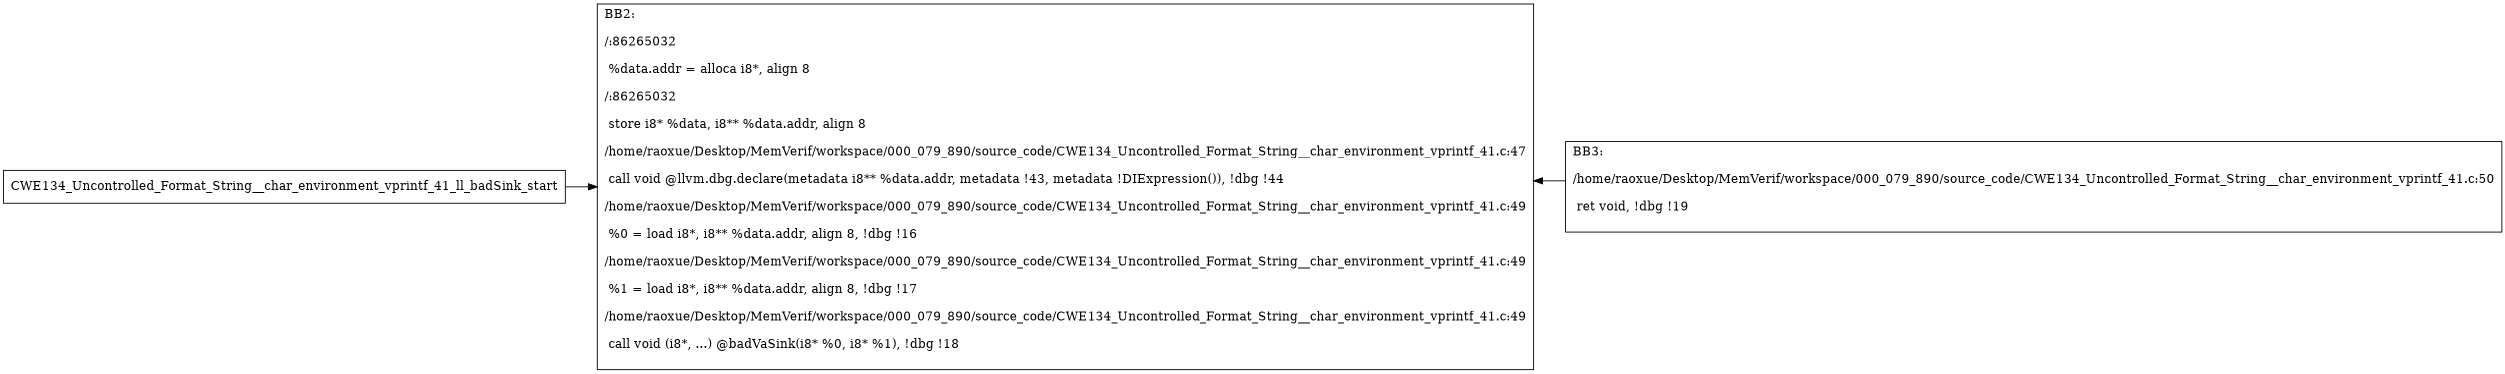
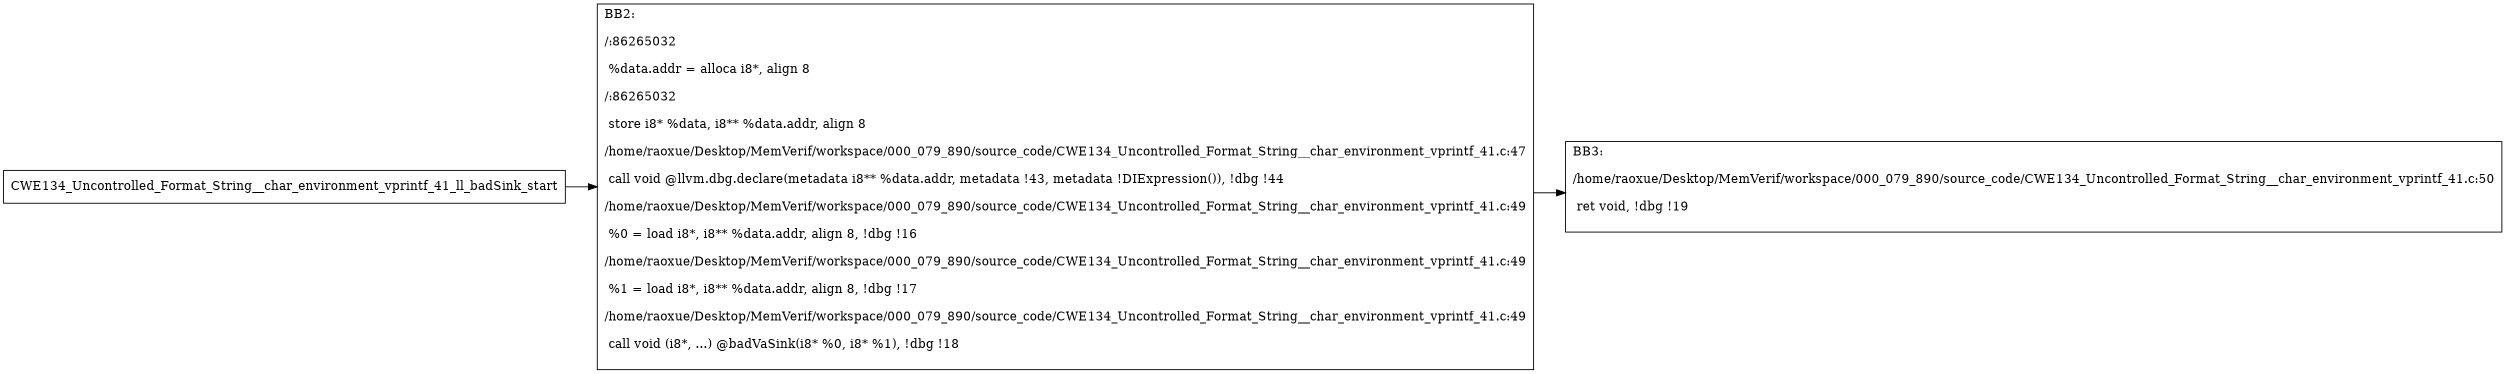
  digraph {
    rankdir=LR
    node [shape=record]
    n1 [label="{CWE134_Uncontrolled_Format_String__char_environment_vprintf_41_ll_badSink_start}"]
    n2 [label="{BB2:\l\l/:86265032\l\n  %data.addr = alloca i8*, align 8\l\n/:86265032\l\n  store i8* %data, i8** %data.addr, align 8\l\n/home/raoxue/Desktop/MemVerif/workspace/000_079_890/source_code/CWE134_Uncontrolled_Format_String__char_environment_vprintf_41.c:47\l\n  call void @llvm.dbg.declare(metadata i8** %data.addr, metadata !43, metadata !DIExpression()), !dbg !44\l\n/home/raoxue/Desktop/MemVerif/workspace/000_079_890/source_code/CWE134_Uncontrolled_Format_String__char_environment_vprintf_41.c:49\l\n  %0 = load i8*, i8** %data.addr, align 8, !dbg !16\l\n/home/raoxue/Desktop/MemVerif/workspace/000_079_890/source_code/CWE134_Uncontrolled_Format_String__char_environment_vprintf_41.c:49\l\n  %1 = load i8*, i8** %data.addr, align 8, !dbg !17\l\n/home/raoxue/Desktop/MemVerif/workspace/000_079_890/source_code/CWE134_Uncontrolled_Format_String__char_environment_vprintf_41.c:49\l\n  call void (i8*, ...) @badVaSink(i8* %0, i8* %1), !dbg !18\l\n}"]
    n3 [label="{BB3:\l\l/home/raoxue/Desktop/MemVerif/workspace/000_079_890/source_code/CWE134_Uncontrolled_Format_String__char_environment_vprintf_41.c:50\l\n  ret void, !dbg !19\l\n}"]
    n1 -> n2
-   n3 -> n2
+   n2 -> n3
  }
